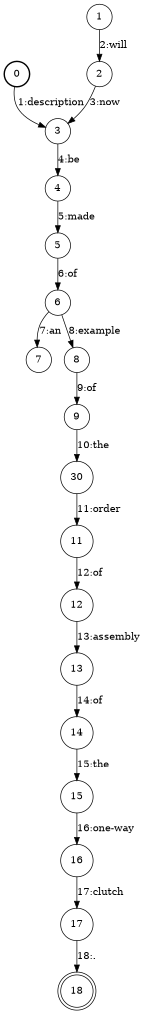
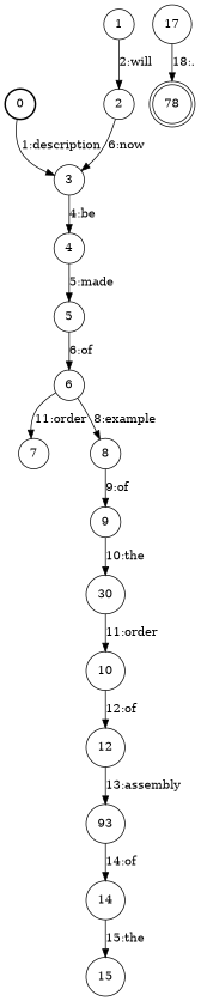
  digraph {
    nodesep=0.25
    rankdir=TB
    ranksep=0.4
    node [fontsize=14 shape=circle style=solid]
    edge [fontsize=14]
    n1 [label=0 style=bold]
    n2 [label=3]
    n3 [label=1]
    n4 [label=2]
    n5 [label=4]
    n6 [label=5]
    n7 [label=6]
    n8 [label=7]
    n9 [label=8]
    n10 [label=9]
    n11 [label=30]
-   n12 [label=11]
+   n12 [label=10]
    n13 [label=12]
-   n14 [label=13]
+   n14 [label=93]
    n15 [label=14]
    n16 [label=15]
-   n17 [label=16]
    n18 [label=17]
-   n19 [label=18 shape=doublecircle]
+   n19 [label=78 shape=doublecircle]
    n1 -> n2 [label="1:description"]
    n2 -> n5 [label="4:be"]
    n3 -> n4 [label="2:will"]
-   n4 -> n2 [label="3:now"]
+   n4 -> n2 [label="6:now"]
    n5 -> n6 [label="5:made"]
    n6 -> n7 [label="6:of"]
-   n7 -> n8 [label="7:an"]
+   n7 -> n8 [label="11:order"]
    n7 -> n9 [label="8:example"]
    n9 -> n10 [label="9:of"]
    n10 -> n11 [label="10:the"]
    n11 -> n12 [label="11:order"]
    n12 -> n13 [label="12:of"]
    n13 -> n14 [label="13:assembly"]
    n14 -> n15 [label="14:of"]
    n15 -> n16 [label="15:the"]
-   n16 -> n17 [label="16:one-way"]
-   n17 -> n18 [label="17:clutch"]
    n18 -> n19 [label="18:."]
  }
